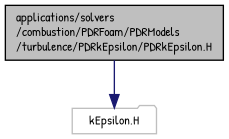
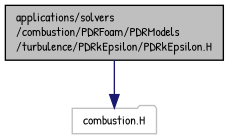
  digraph {
    fontname="Patrick Hand"
    node [fontname="Patrick Hand" fontsize=10]
    n1 [color=black fillcolor=grey75 fontcolor=black height=0.2 label="applications/solvers\l/combustion/PDRFoam/PDRModels\l/turbulence/PDRkEpsilon/PDRkEpsilon.H" shape=box style=filled width=0.4]
-   n2 [color=grey75 height=0.2 label="kEpsilon.H" shape=folder width=0.4]
+   n2 [color=grey75 height=0.2 label="combustion.H" shape=folder width=0.4]
    n1 -> n2 [color=midnightblue fontname="Patrick Hand" fontsize=10 labelfontname=FreeSans labelfontsize=10 style=solid]
  }
